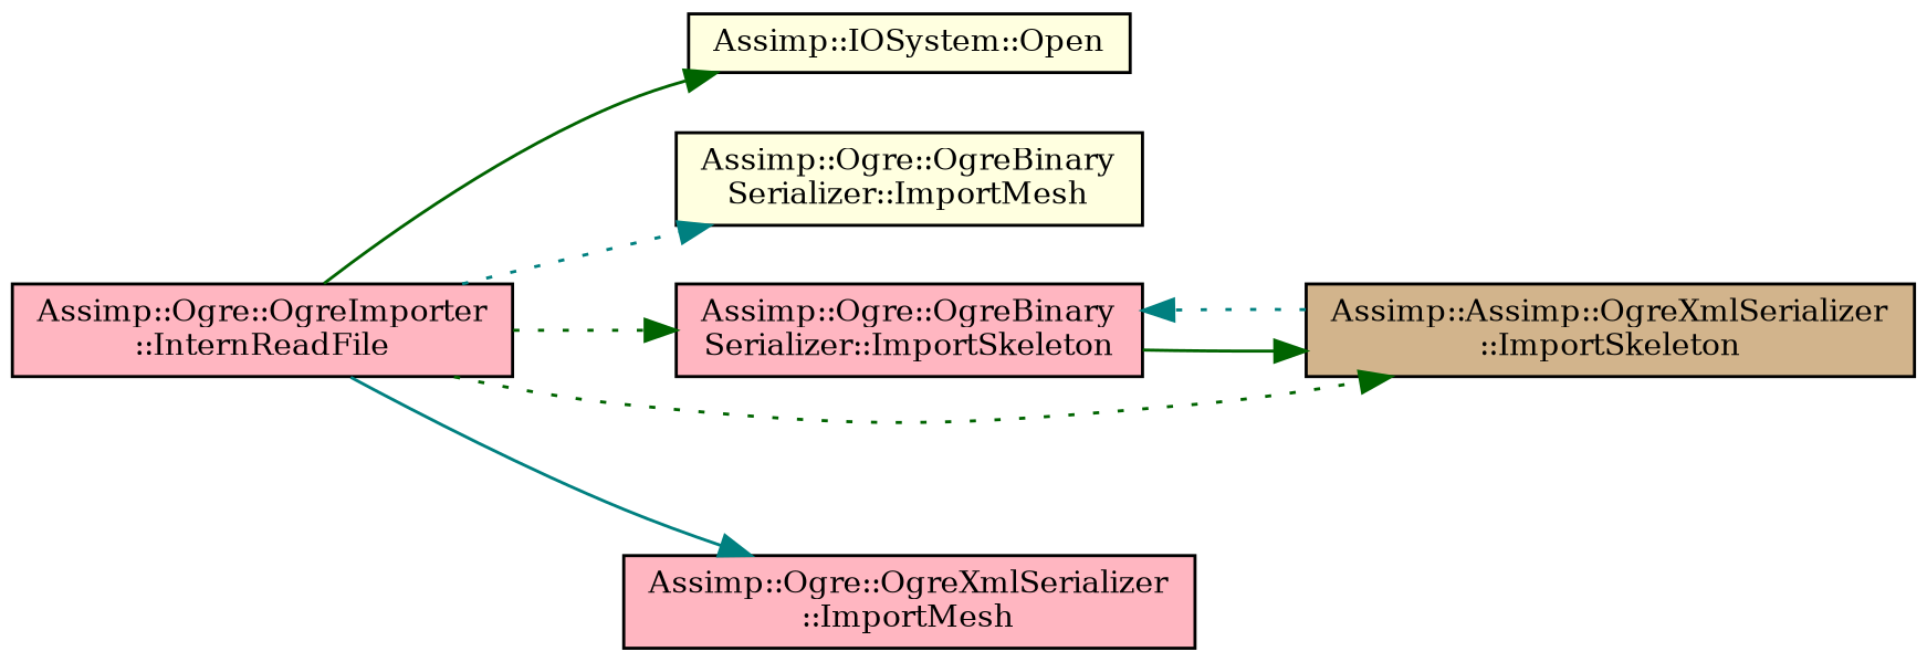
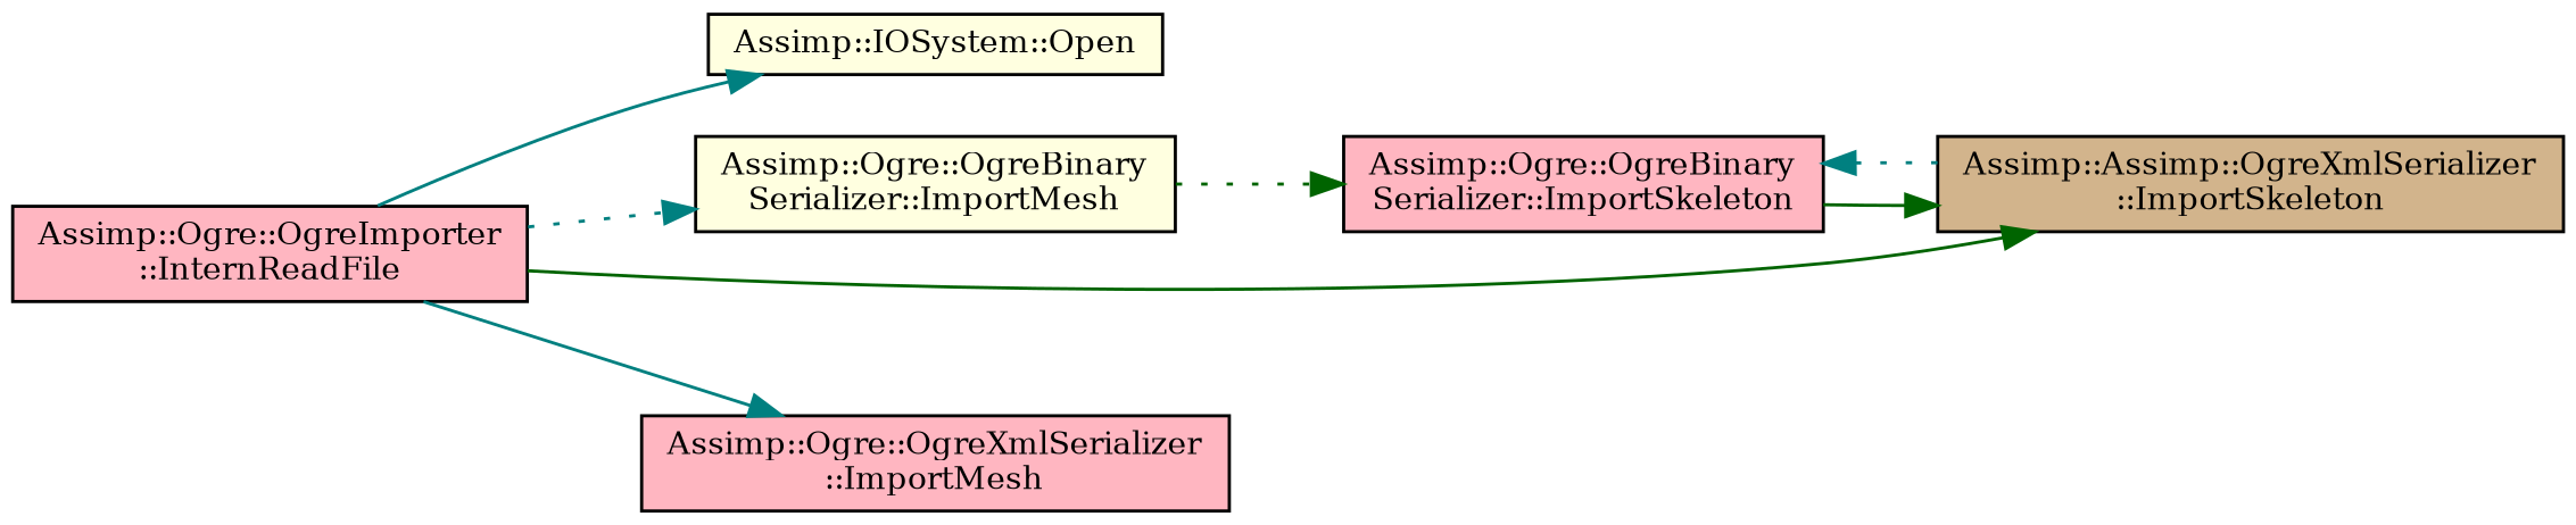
  digraph {
    fontname="DejaVu Serif"
    rankdir=LR
    node [color=black fillcolor=lightpink fontname="DejaVu Serif" fontsize=10 shape=record style=filled]
    edge [color=teal fontname="DejaVu Serif" fontsize=10 labelfontname=Helvetica labelfontsize=10 style=solid]
    n1 [fontcolor=black height=0.2 label="Assimp::Ogre::OgreImporter\l::InternReadFile" width=0.4]
    n2 [fillcolor=lightyellow height=0.2 label="Assimp::IOSystem::Open" width=0.4]
    n3 [fillcolor=lightyellow height=0.2 label="Assimp::Ogre::OgreBinary\lSerializer::ImportMesh" width=0.4]
    n4 [height=0.2 label="Assimp::Ogre::OgreBinary\lSerializer::ImportSkeleton" width=0.4]
    n5 [fillcolor=tan height=0.2 label="Assimp::Assimp::OgreXmlSerializer\l::ImportSkeleton" width=0.4]
    n6 [height=0.2 label="Assimp::Ogre::OgreXmlSerializer\l::ImportMesh" width=0.4]
-   n1 -> n2 [color=darkgreen]
+   n1 -> n2
    n1 -> n3 [style=dotted]
-   n1 -> n4 [color=darkgreen style=dotted]
-   n1 -> n5 [color=darkgreen style=dotted]
+   n3 -> n4 [color=darkgreen style=dotted]
+   n1 -> n5 [color=darkgreen]
    n1 -> n6
    n4 -> n5 [color=darkgreen]
    n5 -> n4 [style=dotted]
  }
